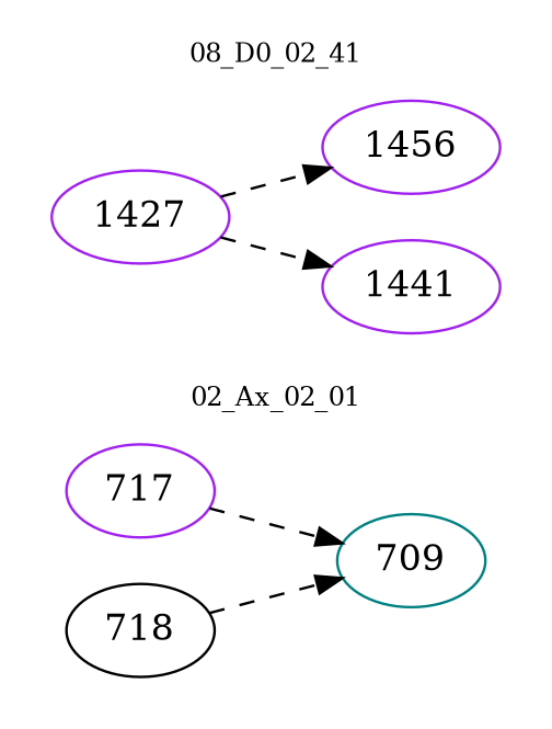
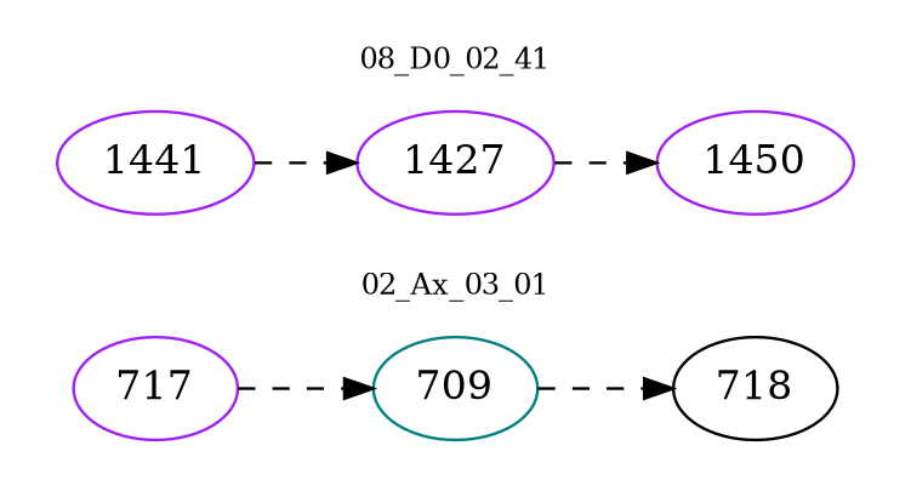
  digraph {
    rankdir=LR
    node [color=purple]
    edge [color=black style=dashed]
    n1 [label=717]
    n2 [color=teal label=709]
    n3 [color=black label=718]
    n4 [label=1441]
    n5 [label=1427]
-   n6 [label=1456]
+   n6 [label=1450]
    subgraph cluster_1 {
      color=white
      fontsize=10
-     label="02_Ax_02_01"
+     label="02_Ax_03_01"
      n1
      n2
      n3
    }
    subgraph cluster_2 {
      color=white
      fontsize=10
      label="08_D0_02_41"
      n4
      n5
      n6
    }
    n1 -> n2
-   n3 -> n2
-   n5 -> n4
+   n2 -> n3
+   n4 -> n5
    n5 -> n6
  }
